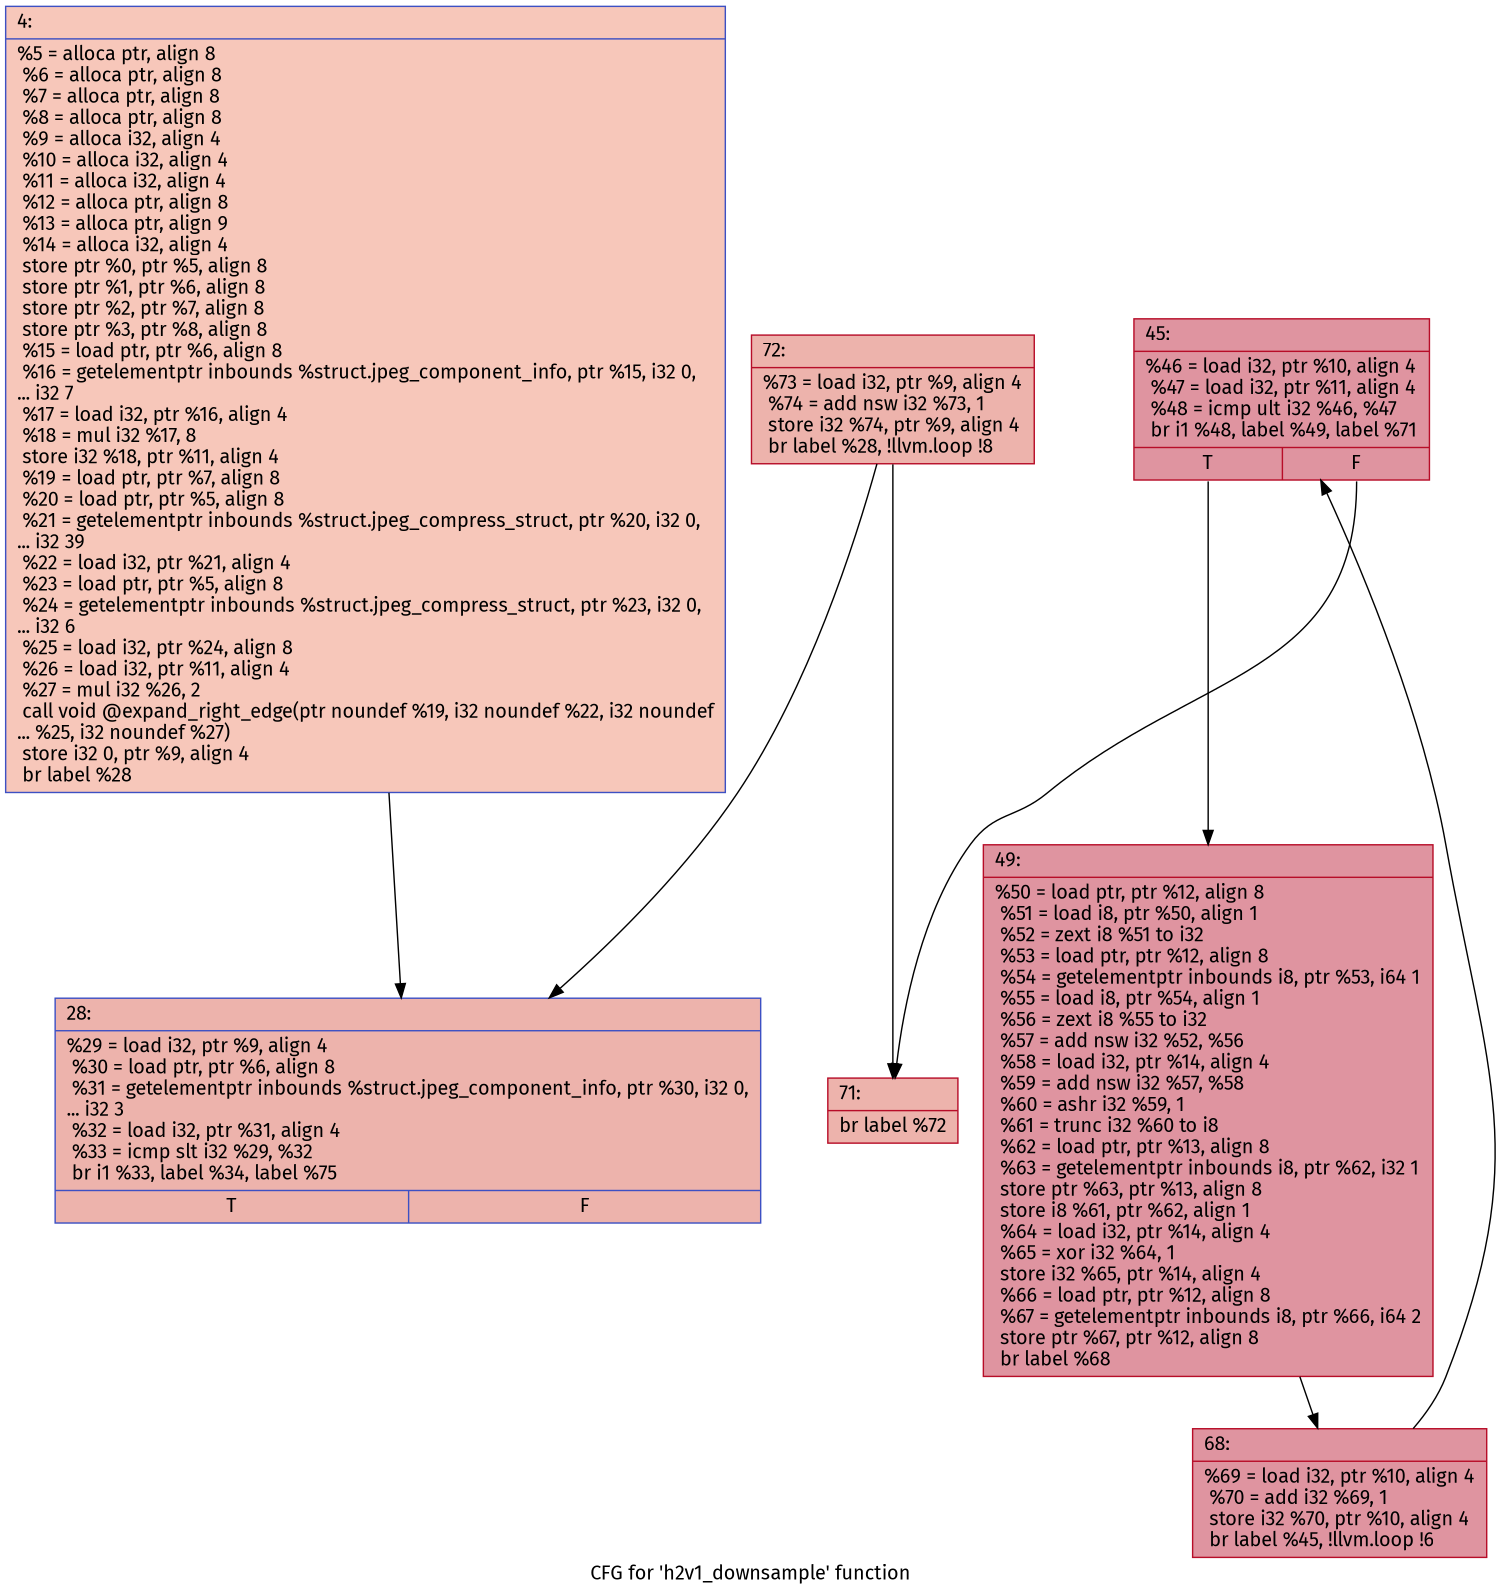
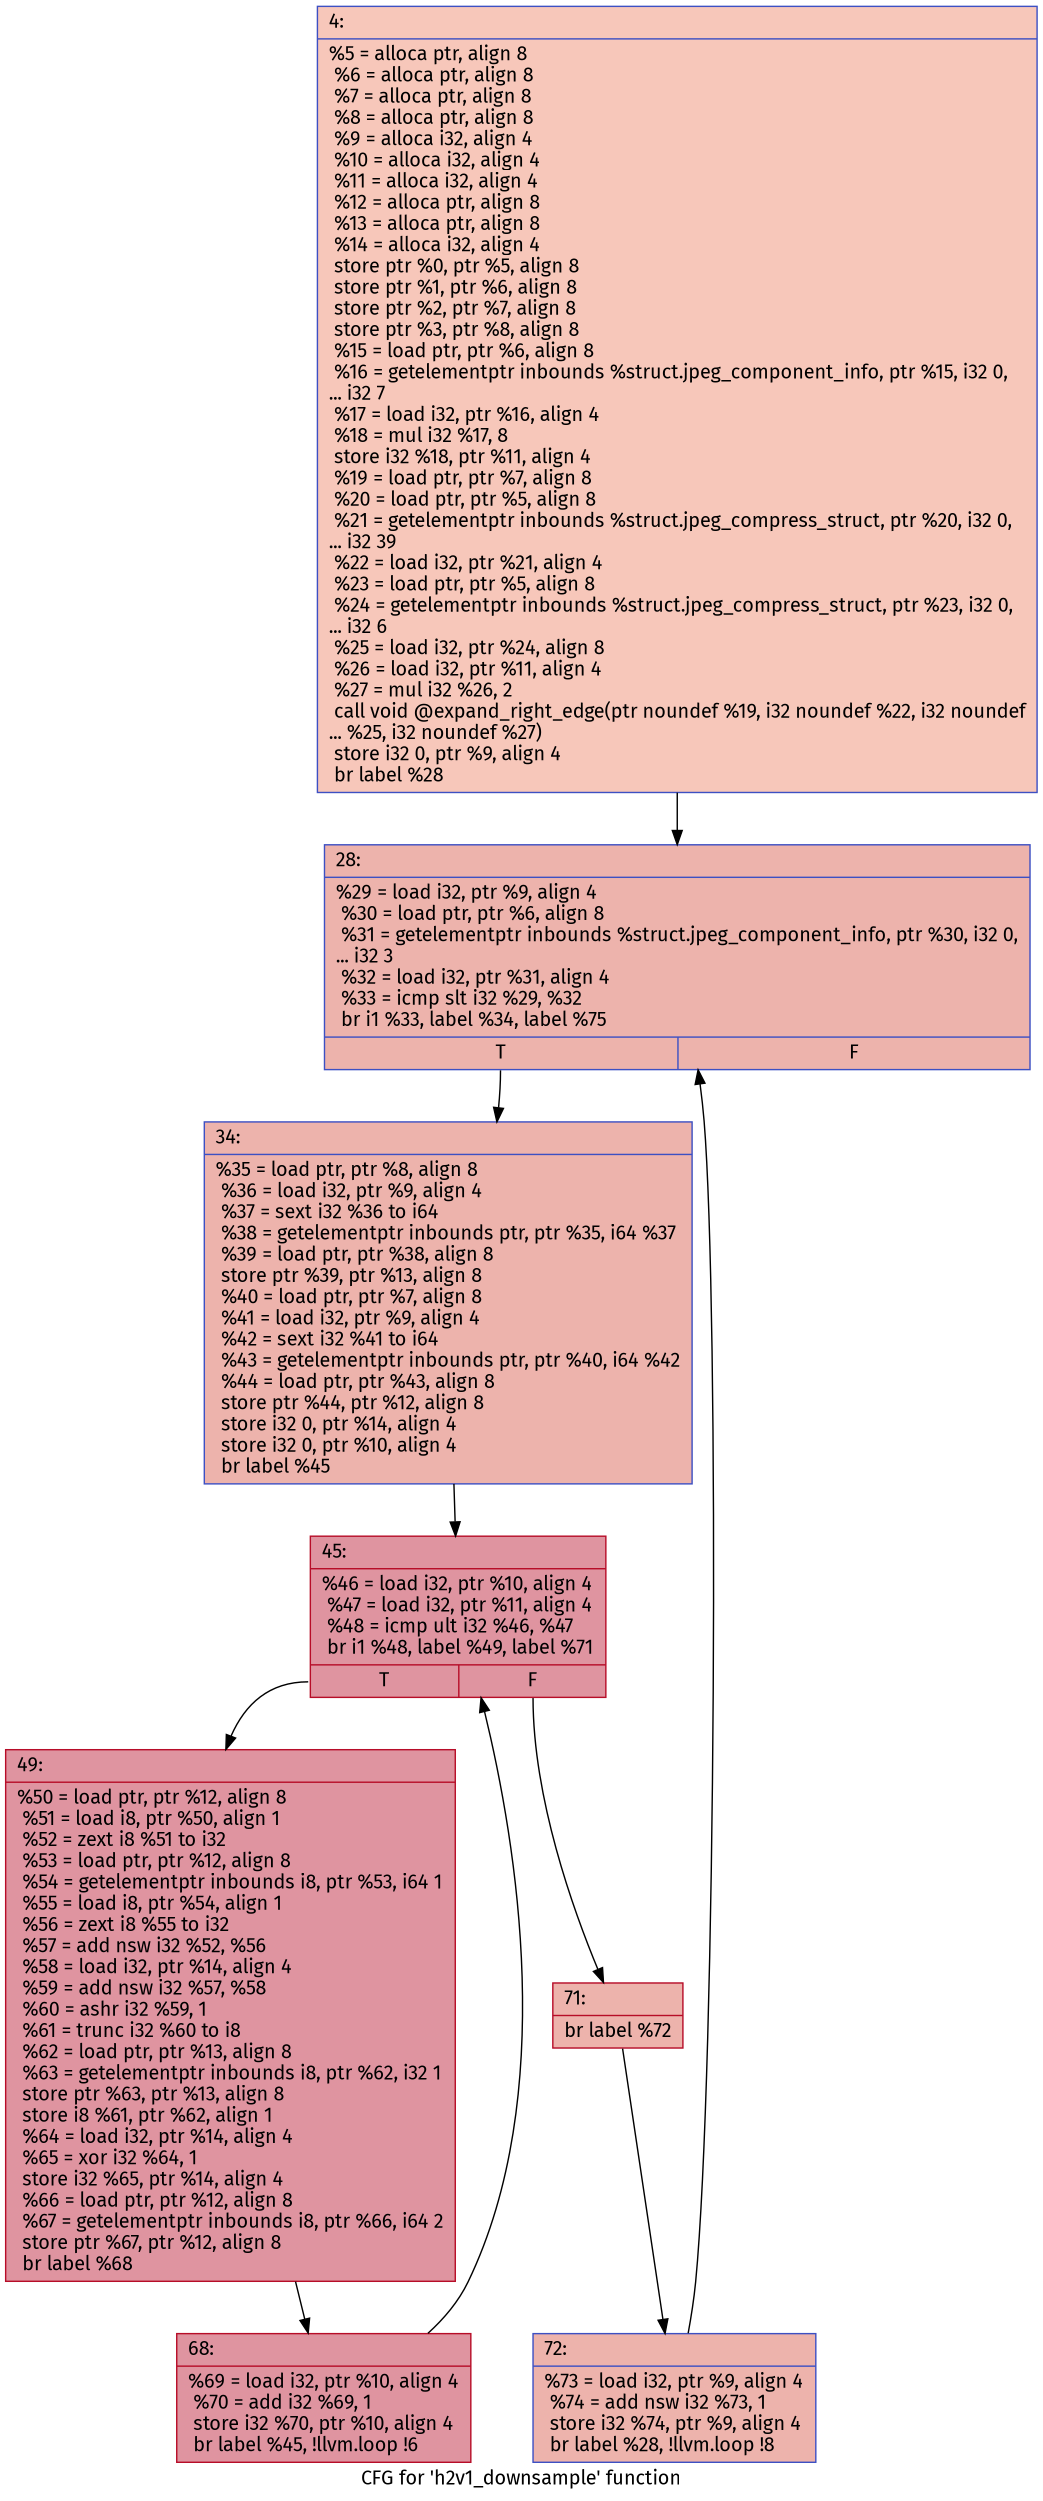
  digraph {
    fontname="Fira Sans"
    label="CFG for 'h2v1_downsample' function"
    node [color="#3d50c3ff" fillcolor="#d6524470" fontname="Fira Sans" shape=record style=filled]
    edge [fontname="Fira Sans"]
-   n1 [fillcolor="#ec7f6370" label="{4:\l|  %5 = alloca ptr, align 8\l  %6 = alloca ptr, align 8\l  %7 = alloca ptr, align 8\l  %8 = alloca ptr, align 8\l  %9 = alloca i32, align 4\l  %10 = alloca i32, align 4\l  %11 = alloca i32, align 4\l  %12 = alloca ptr, align 8\l  %13 = alloca ptr, align 9\l  %14 = alloca i32, align 4\l  store ptr %0, ptr %5, align 8\l  store ptr %1, ptr %6, align 8\l  store ptr %2, ptr %7, align 8\l  store ptr %3, ptr %8, align 8\l  %15 = load ptr, ptr %6, align 8\l  %16 = getelementptr inbounds %struct.jpeg_component_info, ptr %15, i32 0,\l... i32 7\l  %17 = load i32, ptr %16, align 4\l  %18 = mul i32 %17, 8\l  store i32 %18, ptr %11, align 4\l  %19 = load ptr, ptr %7, align 8\l  %20 = load ptr, ptr %5, align 8\l  %21 = getelementptr inbounds %struct.jpeg_compress_struct, ptr %20, i32 0,\l... i32 39\l  %22 = load i32, ptr %21, align 4\l  %23 = load ptr, ptr %5, align 8\l  %24 = getelementptr inbounds %struct.jpeg_compress_struct, ptr %23, i32 0,\l... i32 6\l  %25 = load i32, ptr %24, align 8\l  %26 = load i32, ptr %11, align 4\l  %27 = mul i32 %26, 2\l  call void @expand_right_edge(ptr noundef %19, i32 noundef %22, i32 noundef\l... %25, i32 noundef %27)\l  store i32 0, ptr %9, align 4\l  br label %28\l}"]
+   n1 [fillcolor="#ec7f6370" label="{4:\l|  %5 = alloca ptr, align 8\l  %6 = alloca ptr, align 8\l  %7 = alloca ptr, align 8\l  %8 = alloca ptr, align 8\l  %9 = alloca i32, align 4\l  %10 = alloca i32, align 4\l  %11 = alloca i32, align 4\l  %12 = alloca ptr, align 8\l  %13 = alloca ptr, align 8\l  %14 = alloca i32, align 4\l  store ptr %0, ptr %5, align 8\l  store ptr %1, ptr %6, align 8\l  store ptr %2, ptr %7, align 8\l  store ptr %3, ptr %8, align 8\l  %15 = load ptr, ptr %6, align 8\l  %16 = getelementptr inbounds %struct.jpeg_component_info, ptr %15, i32 0,\l... i32 7\l  %17 = load i32, ptr %16, align 4\l  %18 = mul i32 %17, 8\l  store i32 %18, ptr %11, align 4\l  %19 = load ptr, ptr %7, align 8\l  %20 = load ptr, ptr %5, align 8\l  %21 = getelementptr inbounds %struct.jpeg_compress_struct, ptr %20, i32 0,\l... i32 39\l  %22 = load i32, ptr %21, align 4\l  %23 = load ptr, ptr %5, align 8\l  %24 = getelementptr inbounds %struct.jpeg_compress_struct, ptr %23, i32 0,\l... i32 6\l  %25 = load i32, ptr %24, align 8\l  %26 = load i32, ptr %11, align 4\l  %27 = mul i32 %26, 2\l  call void @expand_right_edge(ptr noundef %19, i32 noundef %22, i32 noundef\l... %25, i32 noundef %27)\l  store i32 0, ptr %9, align 4\l  br label %28\l}"]
    n2 [label="{28:\l|  %29 = load i32, ptr %9, align 4\l  %30 = load ptr, ptr %6, align 8\l  %31 = getelementptr inbounds %struct.jpeg_component_info, ptr %30, i32 0,\l... i32 3\l  %32 = load i32, ptr %31, align 4\l  %33 = icmp slt i32 %29, %32\l  br i1 %33, label %34, label %75\l|{<s0>T|<s1>F}}"]
+   n3 [label="{34:\l|  %35 = load ptr, ptr %8, align 8\l  %36 = load i32, ptr %9, align 4\l  %37 = sext i32 %36 to i64\l  %38 = getelementptr inbounds ptr, ptr %35, i64 %37\l  %39 = load ptr, ptr %38, align 8\l  store ptr %39, ptr %13, align 8\l  %40 = load ptr, ptr %7, align 8\l  %41 = load i32, ptr %9, align 4\l  %42 = sext i32 %41 to i64\l  %43 = getelementptr inbounds ptr, ptr %40, i64 %42\l  %44 = load ptr, ptr %43, align 8\l  store ptr %44, ptr %12, align 8\l  store i32 0, ptr %14, align 4\l  store i32 0, ptr %10, align 4\l  br label %45\l}"]
    n4 [color="#b70d28ff" fillcolor="#b70d2870" label="{45:\l|  %46 = load i32, ptr %10, align 4\l  %47 = load i32, ptr %11, align 4\l  %48 = icmp ult i32 %46, %47\l  br i1 %48, label %49, label %71\l|{<s0>T|<s1>F}}"]
    n5 [color="#b70d28ff" fillcolor="#b70d2870" label="{49:\l|  %50 = load ptr, ptr %12, align 8\l  %51 = load i8, ptr %50, align 1\l  %52 = zext i8 %51 to i32\l  %53 = load ptr, ptr %12, align 8\l  %54 = getelementptr inbounds i8, ptr %53, i64 1\l  %55 = load i8, ptr %54, align 1\l  %56 = zext i8 %55 to i32\l  %57 = add nsw i32 %52, %56\l  %58 = load i32, ptr %14, align 4\l  %59 = add nsw i32 %57, %58\l  %60 = ashr i32 %59, 1\l  %61 = trunc i32 %60 to i8\l  %62 = load ptr, ptr %13, align 8\l  %63 = getelementptr inbounds i8, ptr %62, i32 1\l  store ptr %63, ptr %13, align 8\l  store i8 %61, ptr %62, align 1\l  %64 = load i32, ptr %14, align 4\l  %65 = xor i32 %64, 1\l  store i32 %65, ptr %14, align 4\l  %66 = load ptr, ptr %12, align 8\l  %67 = getelementptr inbounds i8, ptr %66, i64 2\l  store ptr %67, ptr %12, align 8\l  br label %68\l}"]
    n6 [color="#b70d28ff" label="{71:\l|  br label %72\l}"]
    n7 [color="#b70d28ff" fillcolor="#b70d2870" label="{68:\l|  %69 = load i32, ptr %10, align 4\l  %70 = add i32 %69, 1\l  store i32 %70, ptr %10, align 4\l  br label %45, !llvm.loop !6\l}"]
-   n8 [color="#b70d28ff" label="{72:\l|  %73 = load i32, ptr %9, align 4\l  %74 = add nsw i32 %73, 1\l  store i32 %74, ptr %9, align 4\l  br label %28, !llvm.loop !8\l}"]
+   n8 [label="{72:\l|  %73 = load i32, ptr %9, align 4\l  %74 = add nsw i32 %73, 1\l  store i32 %74, ptr %9, align 4\l  br label %28, !llvm.loop !8\l}"]
    n1 -> n2
+   n2 -> n3 [tailport=s0]
+   n3 -> n4
    n4 -> n5 [tailport=s0]
    n4 -> n6 [tailport=s1]
    n5 -> n7
-   n8 -> n6
+   n6 -> n8
    n7 -> n4
    n8 -> n2
  }
